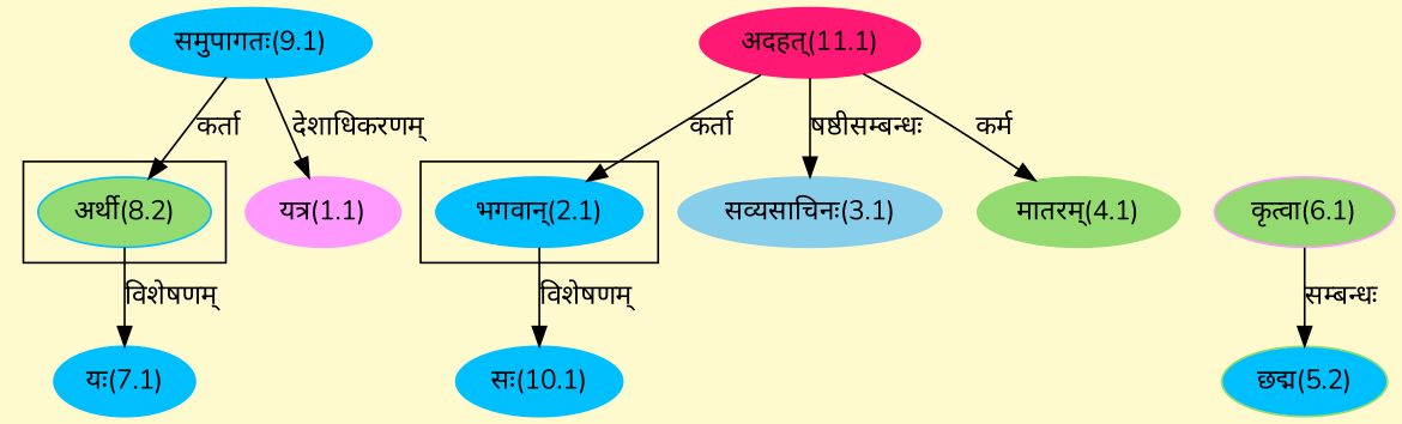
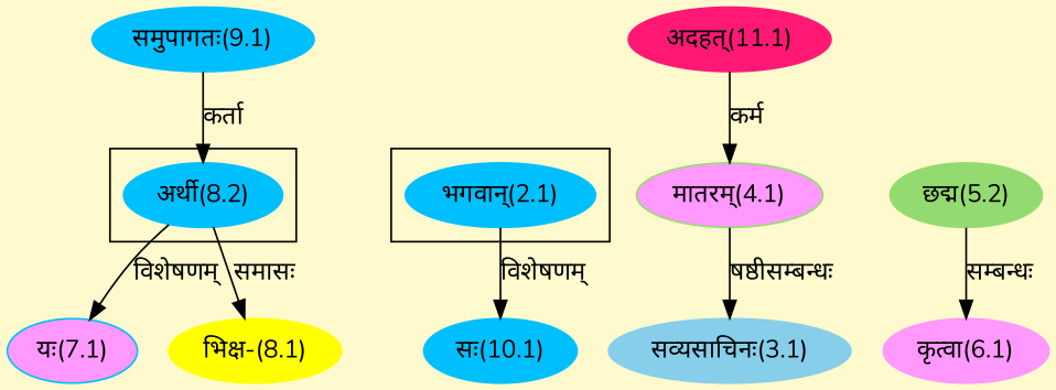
  digraph {
    bgcolor=lemonchiffon1
    compound=true
    fontname=Nunito
    rankdir=BT
    node [color="#00BFFF" fontname=Nunito style=filled]
    edge [dir=back fontname=Nunito]
-   n1 [label="यः(7.1)"]
+   n1 [label="यः(7.1)" fillcolor="#FF99FF"]
    n2 [label="सः(10.1)"]
-   n3 [label="अर्थी(8.2)" fillcolor="#93DB70"]
+   n3 [label="अर्थी(8.2)"]
    n4 [label="भगवान्(2.1)"]
    n5 [label="समुपागतः(9.1)"]
    n6 [color="#FF1975" label="अदहत्(11.1)"]
-   n7 [color="#FF99FF" label="यत्र(1.1)"]
    n8 [color="#87CEEB" label="सव्यसाचिनः(3.1)"]
-   n9 [color="#93DB70" label="मातरम्(4.1)"]
-   n10 [color="#93DB70" label="छद्म(5.2)" fillcolor="#00BFFF"]
-   n11 [color="#FF99FF" label="कृत्वा(6.1)" fillcolor="#93DB70"]
+   n9 [color="#93DB70" label="मातरम्(4.1)" fillcolor="#FF99FF"]
+   n10 [color="#93DB70" label="छद्म(5.2)"]
+   n11 [color="#FF99FF" label="कृत्वा(6.1)"]
+   n12 [color="#FFFF00" label="भिक्ष-(8.1)"]
    subgraph sub_1 {
      rank=same
      n1
      n2
    }
    subgraph cluster_2 {
      n3
    }
    subgraph cluster_3 {
      n4
    }
    n1 -> n3 [label="विशेषणम्"]
    n2 -> n4 [label="विशेषणम्"]
    n3 -> n5 [label="कर्ता"]
-   n4 -> n6 [label="कर्ता"]
-   n7 -> n5 [label="देशाधिकरणम्"]
-   n8 -> n6 [label="षष्ठीसम्बन्धः"]
+   n8 -> n9 [label="षष्ठीसम्बन्धः"]
    n9 -> n6 [label="कर्म"]
-   n10 -> n11 [label="सम्बन्धः"]
+   n11 -> n10 [label="सम्बन्धः"]
+   n12 -> n3 [label="समासः"]
  }
